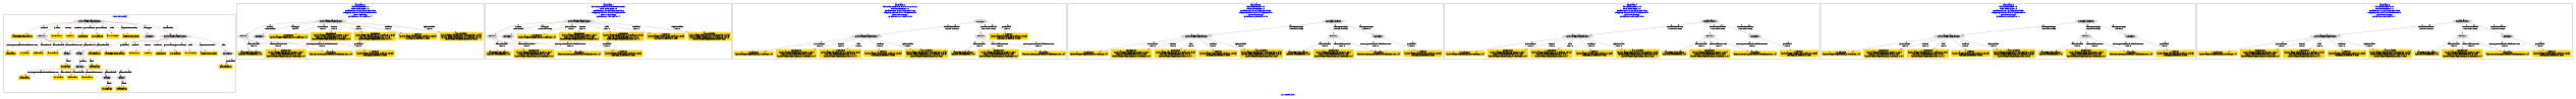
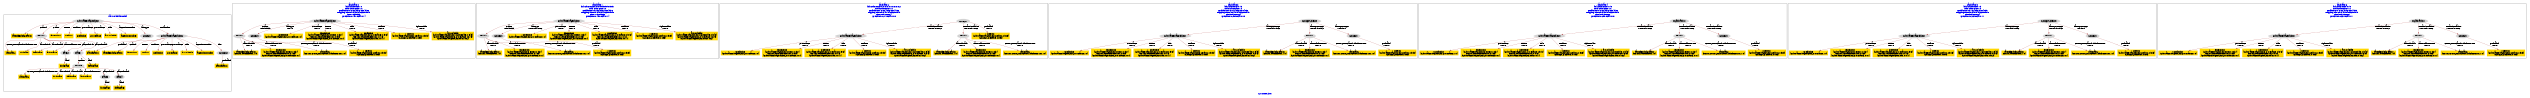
  digraph {
    fontcolor=blue
    label="s21-s-met.json"
    remincross=true
    node [fillcolor=gold style=filled shape=plaintext]
    edge [color=brown fontcolor=black]
    n1 [color=white fillcolor=lightgray label=CulturalHeritageObject1 shape=""]
    n2 [label=dateOfEndOfCreation]
    n3 [color=white fillcolor=lightgray label=Person1 shape=""]
    n4 [label=dimensions]
    n5 [label=medium]
    n6 [label=creditLine]
    n7 [label=provenance]
    n8 [label=artworkTitle]
    n9 [label=accessionNumber]
    n10 [color=white fillcolor=lightgray label=Concept1 shape=""]
    n11 [color=white fillcolor=lightgray label=CulturalHeritageObject2 shape=""]
    n12 [label=dateOfEndOfCreation]
-   n13 [color=white fillcolor=lightgray label=Person2 shape=""]
+   n13 [color=white fillcolor=lightgray label=Person9 shape=""]
    n14 [label=dimensions]
    n15 [label=medium]
    n16 [label=creditLine]
    n17 [label=provenance]
    n18 [label=artworkTitle]
    n19 [label=accessionNumber]
    n20 [color=white fillcolor=lightgray label=Concept2 shape=""]
    n21 [label=nationality]
    n22 [label=birthDate]
    n23 [label=deathDate]
    n24 [label=artistName]
    n25 [color=white fillcolor=lightgray label=Place2 shape=""]
    n26 [color=white fillcolor=lightgray label=Place1 shape=""]
    n27 [label=nationality]
    n28 [label=birthDate]
    n29 [label=deathDate]
    n30 [label=artistName]
    n31 [color=white fillcolor=lightgray label=Place3 shape=""]
    n32 [color=white fillcolor=lightgray label=Place4 shape=""]
    n33 [label=deathPlace]
    n34 [label=birthPlace]
    n35 [label=birthPlace]
    n36 [label=deathPlace]
    n37 [label=classification]
    n38 [label=classification]
    n39 [color=white fillcolor=lightgray label=CulturalHeritageObject1 shape=""]
    n40 [color=white fillcolor=lightgray label=Person1 shape=""]
    n41 [color=white fillcolor=lightgray label=Concept1 shape=""]
    n42 [label="dateOfEndOfCreation\n[Person,dateOfDeath,1.0]"]
    n43 [label="creditLine\n[CulturalHeritageObject,provenance,1.0]"]
    n44 [label="dimensions\n[CulturalHeritageObject,extent,0.837]\n[Person,nameOfThePerson,0.153]\n[CulturalHeritageObject,provenance,0.01]"]
    n45 [label="dimensions\n[CulturalHeritageObject,extent,0.837]\n[Person,nameOfThePerson,0.153]\n[CulturalHeritageObject,provenance,0.01]"]
    n46 [label="creditLine\n[CulturalHeritageObject,provenance,0.973]\n[Person,nameOfThePerson,0.016]\n[CulturalHeritageObject,title,0.011]"]
    n47 [label="medium\n[CulturalHeritageObject,medium,0.905]\n[Concept,prefLabel,0.095]"]
    n48 [label="artworkTitle\n[CulturalHeritageObject,rightsHolder,0.543]\n[CulturalHeritageObject,provenance,0.375]\n[CulturalHeritageObject,title,0.082]"]
    n49 [label="nationality\n[Person,countryAssociatedWithThePerson,1.0]"]
    n50 [label="medium\n[CulturalHeritageObject,medium,0.905]\n[Concept,prefLabel,0.095]"]
    n51 [color=white fillcolor=lightgray label=CulturalHeritageObject1 shape=""]
    n52 [color=white fillcolor=lightgray label=Person1 shape=""]
    n53 [color=white fillcolor=lightgray label=Concept1 shape=""]
    n54 [label="dateOfEndOfCreation\n[Person,dateOfDeath,1.0]"]
    n55 [label="creditLine\n[CulturalHeritageObject,provenance,1.0]"]
    n56 [label="dimensions\n[CulturalHeritageObject,extent,0.837]\n[Person,nameOfThePerson,0.153]\n[CulturalHeritageObject,provenance,0.01]"]
    n57 [label="dimensions\n[CulturalHeritageObject,extent,0.837]\n[Person,nameOfThePerson,0.153]\n[CulturalHeritageObject,provenance,0.01]"]
    n58 [label="creditLine\n[CulturalHeritageObject,provenance,0.973]\n[Person,nameOfThePerson,0.016]\n[CulturalHeritageObject,title,0.011]"]
    n59 [label="medium\n[CulturalHeritageObject,medium,0.905]\n[Concept,prefLabel,0.095]"]
    n60 [label="artworkTitle\n[CulturalHeritageObject,rightsHolder,0.543]\n[CulturalHeritageObject,provenance,0.375]\n[CulturalHeritageObject,title,0.082]"]
    n61 [label="nationality\n[Person,countryAssociatedWithThePerson,1.0]"]
    n62 [label="medium\n[CulturalHeritageObject,medium,0.905]\n[Concept,prefLabel,0.095]"]
    n63 [color=white fillcolor=lightgray label=Concept1 shape=""]
    n64 [color=white fillcolor=lightgray label=CulturalHeritageObject1 shape=""]
    n65 [color=white fillcolor=lightgray label=Person1 shape=""]
    n66 [label="dateOfEndOfCreation\n[Person,dateOfDeath,1.0]"]
    n67 [label="creditLine\n[CulturalHeritageObject,provenance,1.0]"]
    n68 [label="dimensions\n[CulturalHeritageObject,extent,0.837]\n[Person,nameOfThePerson,0.153]\n[CulturalHeritageObject,provenance,0.01]"]
    n69 [label="dimensions\n[CulturalHeritageObject,extent,0.837]\n[Person,nameOfThePerson,0.153]\n[CulturalHeritageObject,provenance,0.01]"]
    n70 [label="creditLine\n[CulturalHeritageObject,provenance,0.973]\n[Person,nameOfThePerson,0.016]\n[CulturalHeritageObject,title,0.011]"]
    n71 [label="medium\n[CulturalHeritageObject,medium,0.905]\n[Concept,prefLabel,0.095]"]
    n72 [label="artworkTitle\n[CulturalHeritageObject,rightsHolder,0.543]\n[CulturalHeritageObject,provenance,0.375]\n[CulturalHeritageObject,title,0.082]"]
    n73 [label="nationality\n[Person,countryAssociatedWithThePerson,1.0]"]
    n74 [label="medium\n[CulturalHeritageObject,medium,0.905]\n[Concept,prefLabel,0.095]"]
    n75 [color=white fillcolor=lightgray label=ConceptScheme1 shape=""]
    n76 [color=white fillcolor=lightgray label=CulturalHeritageObject1 shape=""]
    n77 [color=white fillcolor=lightgray label=Person1 shape=""]
    n78 [color=white fillcolor=lightgray label=Concept1 shape=""]
    n79 [label="dateOfEndOfCreation\n[Person,dateOfDeath,1.0]"]
    n80 [label="creditLine\n[CulturalHeritageObject,provenance,1.0]"]
    n81 [label="dimensions\n[CulturalHeritageObject,extent,0.837]\n[Person,nameOfThePerson,0.153]\n[CulturalHeritageObject,provenance,0.01]"]
    n82 [label="dimensions\n[CulturalHeritageObject,extent,0.837]\n[Person,nameOfThePerson,0.153]\n[CulturalHeritageObject,provenance,0.01]"]
    n83 [label="creditLine\n[CulturalHeritageObject,provenance,0.973]\n[Person,nameOfThePerson,0.016]\n[CulturalHeritageObject,title,0.011]"]
    n84 [label="medium\n[CulturalHeritageObject,medium,0.905]\n[Concept,prefLabel,0.095]"]
    n85 [label="artworkTitle\n[CulturalHeritageObject,rightsHolder,0.543]\n[CulturalHeritageObject,provenance,0.375]\n[CulturalHeritageObject,title,0.082]"]
    n86 [label="nationality\n[Person,countryAssociatedWithThePerson,1.0]"]
    n87 [label="medium\n[CulturalHeritageObject,medium,0.905]\n[Concept,prefLabel,0.095]"]
    n88 [color=white fillcolor=lightgray label=Organization1 shape=""]
    n89 [color=white fillcolor=lightgray label=CulturalHeritageObject1 shape=""]
    n90 [color=white fillcolor=lightgray label=Person1 shape=""]
    n91 [color=white fillcolor=lightgray label=Concept1 shape=""]
    n92 [label="dateOfEndOfCreation\n[Person,dateOfDeath,1.0]"]
    n93 [label="creditLine\n[CulturalHeritageObject,provenance,1.0]"]
    n94 [label="dimensions\n[CulturalHeritageObject,extent,0.837]\n[Person,nameOfThePerson,0.153]\n[CulturalHeritageObject,provenance,0.01]"]
    n95 [label="dimensions\n[CulturalHeritageObject,extent,0.837]\n[Person,nameOfThePerson,0.153]\n[CulturalHeritageObject,provenance,0.01]"]
    n96 [label="creditLine\n[CulturalHeritageObject,provenance,0.973]\n[Person,nameOfThePerson,0.016]\n[CulturalHeritageObject,title,0.011]"]
    n97 [label="medium\n[CulturalHeritageObject,medium,0.905]\n[Concept,prefLabel,0.095]"]
    n98 [label="artworkTitle\n[CulturalHeritageObject,rightsHolder,0.543]\n[CulturalHeritageObject,provenance,0.375]\n[CulturalHeritageObject,title,0.082]"]
    n99 [label="nationality\n[Person,countryAssociatedWithThePerson,1.0]"]
    n100 [label="medium\n[CulturalHeritageObject,medium,0.905]\n[Concept,prefLabel,0.095]"]
    n101 [color=white fillcolor=lightgray label=ConceptScheme1 shape=""]
    n102 [color=white fillcolor=lightgray label=CulturalHeritageObject1 shape=""]
    n103 [color=white fillcolor=lightgray label=Person1 shape=""]
    n104 [color=white fillcolor=lightgray label=Concept1 shape=""]
    n105 [label="dateOfEndOfCreation\n[Person,dateOfDeath,1.0]"]
    n106 [label="creditLine\n[CulturalHeritageObject,provenance,1.0]"]
    n107 [label="dimensions\n[CulturalHeritageObject,extent,0.837]\n[Person,nameOfThePerson,0.153]\n[CulturalHeritageObject,provenance,0.01]"]
    n108 [label="dimensions\n[CulturalHeritageObject,extent,0.837]\n[Person,nameOfThePerson,0.153]\n[CulturalHeritageObject,provenance,0.01]"]
    n109 [label="creditLine\n[CulturalHeritageObject,provenance,0.973]\n[Person,nameOfThePerson,0.016]\n[CulturalHeritageObject,title,0.011]"]
    n110 [label="medium\n[CulturalHeritageObject,medium,0.905]\n[Concept,prefLabel,0.095]"]
    n111 [label="artworkTitle\n[CulturalHeritageObject,rightsHolder,0.543]\n[CulturalHeritageObject,provenance,0.375]\n[CulturalHeritageObject,title,0.082]"]
    n112 [label="nationality\n[Person,countryAssociatedWithThePerson,1.0]"]
    n113 [label="medium\n[CulturalHeritageObject,medium,0.905]\n[Concept,prefLabel,0.095]"]
    n114 [color=white fillcolor=lightgray label=Organization1 shape=""]
    n115 [color=white fillcolor=lightgray label=CulturalHeritageObject1 shape=""]
    n116 [color=white fillcolor=lightgray label=Person1 shape=""]
    n117 [color=white fillcolor=lightgray label=Concept1 shape=""]
    n118 [label="dateOfEndOfCreation\n[Person,dateOfDeath,1.0]"]
    n119 [label="creditLine\n[CulturalHeritageObject,provenance,1.0]"]
    n120 [label="dimensions\n[CulturalHeritageObject,extent,0.837]\n[Person,nameOfThePerson,0.153]\n[CulturalHeritageObject,provenance,0.01]"]
    n121 [label="dimensions\n[CulturalHeritageObject,extent,0.837]\n[Person,nameOfThePerson,0.153]\n[CulturalHeritageObject,provenance,0.01]"]
    n122 [label="creditLine\n[CulturalHeritageObject,provenance,0.973]\n[Person,nameOfThePerson,0.016]\n[CulturalHeritageObject,title,0.011]"]
    n123 [label="medium\n[CulturalHeritageObject,medium,0.905]\n[Concept,prefLabel,0.095]"]
    n124 [label="artworkTitle\n[CulturalHeritageObject,rightsHolder,0.543]\n[CulturalHeritageObject,provenance,0.375]\n[CulturalHeritageObject,title,0.082]"]
    n125 [label="nationality\n[Person,countryAssociatedWithThePerson,1.0]"]
    n126 [label="medium\n[CulturalHeritageObject,medium,0.905]\n[Concept,prefLabel,0.095]"]
    subgraph cluster_1 {
-     label="1-correct model"
+     label="1-artworkTitle model"
      n1
      n2
      n3
      n4
      n5
      n6
      n7
      n8
      n9
      n10
      n11
      n12
      n13
      n14
      n15
      n16
      n17
      n18
      n19
      n20
      n21
      n22
      n23
      n24
      n25
      n26
      n27
      n28
      n29
      n30
      n31
      n32
      n33
      n34
      n35
      n36
      n37
      n38
    }
    subgraph cluster_2 {
      label="candidate 0\nlink coherence:1.0\nnode coherence:1.0\nconfidence:0.6160488673384036\nmapping score:0.649794066890579\ncost:10.99999\n-precision:0.45-recall:0.14"
      n39
      n40
      n41
      n42
      n43
      n44
      n45
      n46
      n47
      n48
      n49
      n50
    }
    subgraph cluster_3 {
      label="candidate 1\nlink coherence:0.9090909090909091\nnode coherence:1.0\nconfidence:0.6160488673384036\nmapping score:0.649794066890579\ncost:110.009992\n-precision:0.45-recall:0.14"
      n51
      n52
      n53
      n54
      n55
      n56
      n57
      n58
      n59
      n60
      n61
      n62
    }
    subgraph cluster_4 {
      label="candidate 2\nlink coherence:0.8181818181818182\nnode coherence:1.0\nconfidence:0.6160488673384036\nmapping score:0.649794066890579\ncost:209.020004\n-precision:0.27-recall:0.08"
      n63
      n64
      n65
      n66
      n67
      n68
      n69
      n70
      n71
      n72
      n73
      n74
    }
    subgraph cluster_5 {
      label="candidate 3\nlink coherence:0.75\nnode coherence:1.0\nconfidence:0.6160488673384036\nmapping score:0.649794066890579\ncost:309.020004\n-precision:0.25-recall:0.08"
      n75
      n76
      n77
      n78
      n79
      n80
      n81
      n82
      n83
      n84
      n85
      n86
      n87
    }
    subgraph cluster_6 {
      label="candidate 4\nlink coherence:0.75\nnode coherence:1.0\nconfidence:0.6160488673384036\nmapping score:0.649794066890579\ncost:309.030006\n-precision:0.25-recall:0.08"
      n88
      n89
      n90
      n91
      n92
      n93
      n94
      n95
      n96
      n97
      n98
      n99
      n100
    }
    subgraph cluster_7 {
      label="candidate 5\nlink coherence:0.75\nnode coherence:1.0\nconfidence:0.6160488673384035\nmapping score:0.649794066890579\ncost:309.020004\n-precision:0.33-recall:0.11"
      n101
      n102
      n103
      n104
      n105
      n106
      n107
      n108
      n109
      n110
      n111
      n112
      n113
    }
    subgraph cluster_8 {
      label="candidate 6\nlink coherence:0.75\nnode coherence:1.0\nconfidence:0.6160488673384035\nmapping score:0.649794066890579\ncost:309.030006\n-precision:0.33-recall:0.11"
      n114
      n115
      n116
      n117
      n118
      n119
      n120
      n121
      n122
      n123
      n124
      n125
      n126
    }
    n1 -> n2 [label=created]
    n1 -> n3 [label=creator]
    n1 -> n4 [label=extent]
    n1 -> n5 [label=medium]
    n1 -> n6 [label=provenance]
    n1 -> n7 [label=provenance]
    n1 -> n8 [label=title]
    n1 -> n9 [label=accessionNumber]
    n1 -> n10 [label=hasType]
    n1 -> n11 [label=isRelatedTo]
    n3 -> n21 [label=countryAssociatedWithThePerson]
    n3 -> n22 [label=dateOfBirth]
    n3 -> n23 [label=dateOfDeath]
    n3 -> n24 [label=nameOfThePerson]
    n3 -> n25 [label=placeOfBirth]
    n3 -> n26 [label=placeOfDeath]
    n10 -> n37 [label=prefLabel]
    n11 -> n12 [label=created]
    n11 -> n14 [label=extent]
    n11 -> n15 [label=medium]
    n11 -> n16 [label=provenance]
    n11 -> n17 [label=provenance]
    n11 -> n18 [label=title]
    n11 -> n19 [label=accessionNumber]
    n11 -> n20 [label=title]
    n13 -> n27 [label=countryAssociatedWithThePerson]
    n13 -> n28 [label=dateOfBirth]
    n13 -> n29 [label=dateOfDeath]
    n13 -> n30 [label=nameOfThePerson]
    n13 -> n31 [label=placeOfBirth]
    n13 -> n32 [label=placeOfDeath]
    n20 -> n38 [label=prefLabel]
    n25 -> n34 [label=label]
    n26 -> n13 [label=creator]
    n26 -> n33 [label=label]
    n31 -> n35 [label=label]
    n32 -> n36 [label=label]
    n39 -> n40 [label="creator\nw=0.99999"]
    n39 -> n41 [label="hasType\nw=1.0"]
    n39 -> n43 [label="provenance\nw=1.0"]
    n39 -> n44 [label="extent\nw=1.0"]
    n39 -> n46 [label="title\nw=1.0"]
    n39 -> n47 [label="medium\nw=1.0"]
    n39 -> n48 [label="rightsHolder\nw=1.0"]
    n40 -> n42 [label="dateOfDeath\nw=1.0"]
    n40 -> n45 [label="nameOfThePerson\nw=1.0"]
    n40 -> n49 [label="countryAssociatedWithThePerson\nw=1.0"]
    n41 -> n50 [label="prefLabel\nw=1.0"]
    n51 -> n52 [label="creator\nw=0.99999"]
    n51 -> n53 [label="hasType\nw=100.010002"]
    n51 -> n55 [label="provenance\nw=1.0"]
    n51 -> n56 [label="extent\nw=1.0"]
    n51 -> n58 [label="title\nw=1.0"]
    n51 -> n59 [label="medium\nw=1.0"]
    n51 -> n60 [label="rightsHolder\nw=1.0"]
    n52 -> n54 [label="dateOfDeath\nw=1.0"]
    n52 -> n57 [label="nameOfThePerson\nw=1.0"]
    n52 -> n61 [label="countryAssociatedWithThePerson\nw=1.0"]
    n53 -> n62 [label="prefLabel\nw=1.0"]
    n63 -> n64 [label="semanticRelation\nw=100.010002"]
    n63 -> n65 [label="semanticRelation\nw=100.010002"]
    n63 -> n74 [label="prefLabel\nw=1.0"]
    n64 -> n67 [label="provenance\nw=1.0"]
    n64 -> n68 [label="extent\nw=1.0"]
    n64 -> n70 [label="title\nw=1.0"]
    n64 -> n71 [label="medium\nw=1.0"]
    n64 -> n72 [label="rightsHolder\nw=1.0"]
    n65 -> n66 [label="dateOfDeath\nw=1.0"]
    n65 -> n69 [label="nameOfThePerson\nw=1.0"]
    n65 -> n73 [label="countryAssociatedWithThePerson\nw=1.0"]
    n75 -> n76 [label="hasTopConcept\nw=100.010002"]
    n75 -> n77 [label="hasTopConcept\nw=100.010002"]
    n75 -> n78 [label="hasTopConcept\nw=100.0"]
    n76 -> n80 [label="provenance\nw=1.0"]
    n76 -> n81 [label="extent\nw=1.0"]
    n76 -> n83 [label="title\nw=1.0"]
    n76 -> n84 [label="medium\nw=1.0"]
    n76 -> n85 [label="rightsHolder\nw=1.0"]
    n77 -> n79 [label="dateOfDeath\nw=1.0"]
    n77 -> n82 [label="nameOfThePerson\nw=1.0"]
    n77 -> n86 [label="countryAssociatedWithThePerson\nw=1.0"]
    n78 -> n87 [label="prefLabel\nw=1.0"]
    n88 -> n89 [label="semanticRelation\nw=100.010002"]
    n88 -> n90 [label="semanticRelation\nw=100.010002"]
    n88 -> n91 [label="semanticRelation\nw=100.010002"]
    n89 -> n93 [label="provenance\nw=1.0"]
    n89 -> n94 [label="extent\nw=1.0"]
    n89 -> n96 [label="title\nw=1.0"]
    n89 -> n97 [label="medium\nw=1.0"]
    n89 -> n98 [label="rightsHolder\nw=1.0"]
    n90 -> n92 [label="dateOfDeath\nw=1.0"]
    n90 -> n95 [label="nameOfThePerson\nw=1.0"]
    n90 -> n99 [label="countryAssociatedWithThePerson\nw=1.0"]
    n91 -> n100 [label="prefLabel\nw=1.0"]
    n101 -> n102 [label="hasTopConcept\nw=100.010002"]
    n101 -> n103 [label="hasTopConcept\nw=100.010002"]
    n101 -> n104 [label="hasTopConcept\nw=100.0"]
    n102 -> n106 [label="provenance\nw=1.0"]
    n102 -> n107 [label="extent\nw=1.0"]
    n102 -> n109 [label="title\nw=1.0"]
    n102 -> n110 [label="medium\nw=1.0"]
    n102 -> n111 [label="rightsHolder\nw=1.0"]
    n103 -> n105 [label="dateOfDeath\nw=1.0"]
    n103 -> n108 [label="nameOfThePerson\nw=1.0"]
    n103 -> n112 [label="countryAssociatedWithThePerson\nw=1.0"]
    n104 -> n113 [label="prefLabel\nw=1.0"]
    n114 -> n115 [label="semanticRelation\nw=100.010002"]
    n114 -> n116 [label="semanticRelation\nw=100.010002"]
    n114 -> n117 [label="semanticRelation\nw=100.010002"]
    n115 -> n119 [label="provenance\nw=1.0"]
    n115 -> n120 [label="extent\nw=1.0"]
    n115 -> n122 [label="title\nw=1.0"]
    n115 -> n123 [label="medium\nw=1.0"]
    n115 -> n124 [label="rightsHolder\nw=1.0"]
    n116 -> n118 [label="dateOfDeath\nw=1.0"]
    n116 -> n121 [label="nameOfThePerson\nw=1.0"]
    n116 -> n125 [label="countryAssociatedWithThePerson\nw=1.0"]
    n117 -> n126 [label="prefLabel\nw=1.0"]
  }
